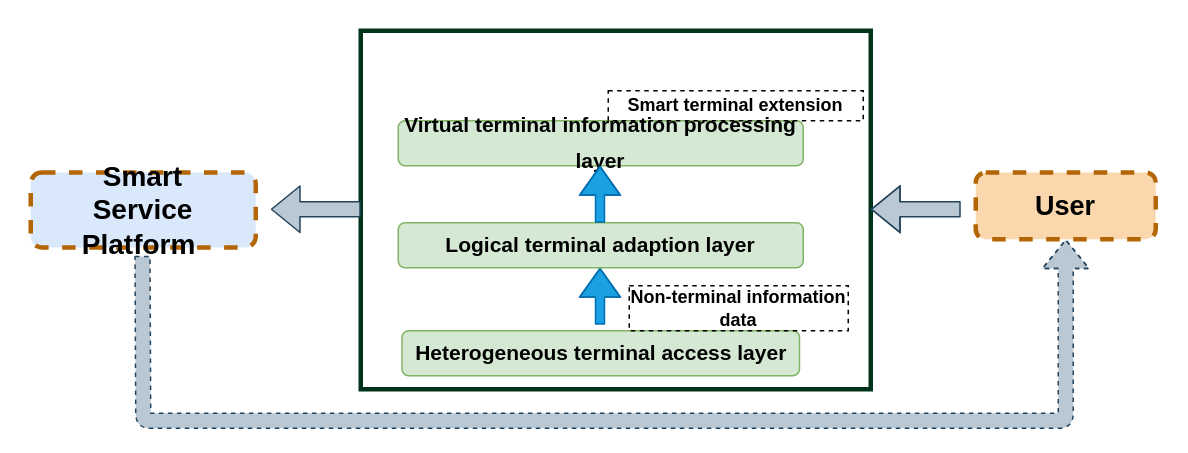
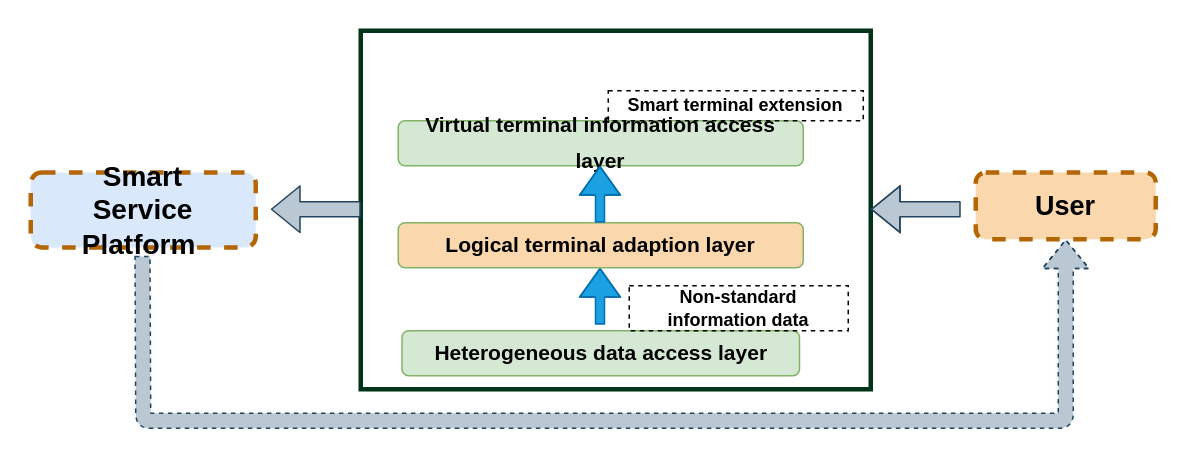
  <mxCell id="0" />
  <mxCell id="1" parent="0" />
- <mxCell id="2" value="&lt;span lang=&quot;EN-US&quot; class=&quot;TextRun  BCX7 SCXW165270680&quot; style=&quot;animation: 0s ease 0s 1 normal none running none ; background: none 0% 0% / auto repeat scroll padding-box border-box rgba(0 , 0 , 0 , 0) ; border: 0px none rgb(0 , 0 , 0) ; border-radius: 0px ; border-collapse: separate ; box-shadow: none ; box-sizing: content-box ; caption-side: top ; clear: none ; clip: auto ; content: normal ; cursor: text ; direction: ltr ; display: inline ; empty-cells: show ; float: none ; font-family: &amp;#34;wordvisi_msfontservice&amp;#34; , &amp;#34;calibri&amp;#34; , &amp;#34;calibri_embeddedfont&amp;#34; , &amp;#34;calibri_msfontservice&amp;#34; , sans-serif ; font-size: 14px ; height: auto ; line-height: 23.742px ; list-style: outside none disc ; margin: 0px ; max-height: none ; max-width: none ; min-height: 0px ; min-width: 0px ; opacity: 1 ; outline: rgb(0 , 0 , 0) none 0px ; overflow-wrap: break-word ; overflow: visible ; padding: 0px ; position: static ; resize: none ; speak: normal ; table-layout: auto ; text-align: justify ; text-shadow: none ; text-overflow: clip ; transition: all 0s ease 0s ; unicode-bidi: normal ; vertical-align: baseline ; visibility: visible ; width: auto ; word-break: normal ; z-index: auto ; zoom: 1 ; appearance: none ; backface-visibility: visible ; border-spacing: 0px ; perspective: none ; perspective-origin: 0px 0px ; transform: none ; transform-origin: 0px 0px ; transform-style: flat&quot;&gt;&lt;span class=&quot;NormalTextRun  BCX7 SCXW165270680&quot;&gt;&lt;b&gt;Heterogeneous terminal access layer&lt;/b&gt;&lt;/span&gt;&lt;/span&gt;" style="rounded=1;whiteSpace=wrap;html=1;fillColor=#d5e8d4;strokeColor=#82b366;" vertex="1" parent="1"><mxGeometry x="267.5" y="220" width="265" height="30" as="geometry" /></mxCell>
+ <mxCell id="2" value="&lt;span lang=&quot;EN-US&quot; class=&quot;TextRun  BCX7 SCXW165270680&quot; style=&quot;animation: 0s ease 0s 1 normal none running none ; background: none 0% 0% / auto repeat scroll padding-box border-box rgba(0 , 0 , 0 , 0) ; border: 0px none rgb(0 , 0 , 0) ; border-radius: 0px ; border-collapse: separate ; box-shadow: none ; box-sizing: content-box ; caption-side: top ; clear: none ; clip: auto ; content: normal ; cursor: text ; direction: ltr ; display: inline ; empty-cells: show ; float: none ; font-family: &amp;#34;wordvisi_msfontservice&amp;#34; , &amp;#34;calibri&amp;#34; , &amp;#34;calibri_embeddedfont&amp;#34; , &amp;#34;calibri_msfontservice&amp;#34; , sans-serif ; font-size: 14px ; height: auto ; line-height: 23.742px ; list-style: outside none disc ; margin: 0px ; max-height: none ; max-width: none ; min-height: 0px ; min-width: 0px ; opacity: 1 ; outline: rgb(0 , 0 , 0) none 0px ; overflow-wrap: break-word ; overflow: visible ; padding: 0px ; position: static ; resize: none ; speak: normal ; table-layout: auto ; text-align: justify ; text-shadow: none ; text-overflow: clip ; transition: all 0s ease 0s ; unicode-bidi: normal ; vertical-align: baseline ; visibility: visible ; width: auto ; word-break: normal ; z-index: auto ; zoom: 1 ; appearance: none ; backface-visibility: visible ; border-spacing: 0px ; perspective: none ; perspective-origin: 0px 0px ; transform: none ; transform-origin: 0px 0px ; transform-style: flat&quot;&gt;&lt;span class=&quot;NormalTextRun  BCX7 SCXW165270680&quot;&gt;&lt;b&gt;Heterogeneous data access layer&lt;/b&gt;&lt;/span&gt;&lt;/span&gt;" style="rounded=1;whiteSpace=wrap;html=1;fillColor=#d5e8d4;strokeColor=#82b366;" vertex="1" parent="1"><mxGeometry x="267.5" y="220" width="265" height="30" as="geometry" /></mxCell>
  <mxCell id="3" value="" style="shape=flexArrow;endArrow=classic;html=1;width=6;endSize=6;fillColor=#1ba1e2;strokeColor=#006EAF;" edge="1" parent="1"><mxGeometry width="50" height="50" relative="1" as="geometry"><mxPoint x="399.5" y="216" as="sourcePoint" /><mxPoint x="399.5" y="178" as="targetPoint" /><Array as="points"><mxPoint x="399.5" y="198" /></Array></mxGeometry></mxCell>
- <mxCell id="4" value="&lt;span lang=&quot;EN-US&quot; class=&quot;TextRun  BCX7 SCXW242761454&quot; style=&quot;animation: 0s ease 0s 1 normal none running none ; background: none 0% 0% / auto repeat scroll padding-box border-box rgba(0 , 0 , 0 , 0) ; border: 0px none rgb(0 , 0 , 0) ; border-radius: 0px ; border-collapse: separate ; box-shadow: none ; box-sizing: content-box ; caption-side: top ; clear: none ; clip: auto ; content: normal ; cursor: text ; direction: ltr ; display: inline ; empty-cells: show ; float: none ; font-family: &amp;#34;wordvisi_msfontservice&amp;#34; , &amp;#34;calibri&amp;#34; , &amp;#34;calibri_embeddedfont&amp;#34; , &amp;#34;calibri_msfontservice&amp;#34; , sans-serif ; font-size: 14px ; height: auto ; line-height: 23.742px ; list-style: outside none disc ; margin: 0px ; max-height: none ; max-width: none ; min-height: 0px ; min-width: 0px ; opacity: 1 ; outline: rgb(0 , 0 , 0) none 0px ; overflow-wrap: break-word ; overflow: visible ; padding: 0px ; position: static ; resize: none ; speak: normal ; table-layout: auto ; text-align: justify ; text-shadow: none ; text-overflow: clip ; transition: all 0s ease 0s ; unicode-bidi: normal ; vertical-align: baseline ; visibility: visible ; width: auto ; word-break: normal ; z-index: auto ; zoom: 1 ; appearance: none ; backface-visibility: visible ; border-spacing: 0px ; perspective: none ; perspective-origin: 0px 0px ; transform: none ; transform-origin: 0px 0px ; transform-style: flat&quot;&gt;&lt;span class=&quot;NormalTextRun  BCX7 SCXW242761454&quot;&gt;&lt;b&gt;Virtual terminal information processing layer&lt;/b&gt;&lt;/span&gt;&lt;/span&gt;" style="rounded=1;whiteSpace=wrap;html=1;fillColor=#d5e8d4;strokeColor=#82b366;" vertex="1" parent="1"><mxGeometry x="265" y="80" width="270" height="30" as="geometry" /></mxCell>
- <mxCell id="5" value="&lt;span lang=&quot;EN-US&quot; class=&quot;TextRun  BCX7 SCXW212982111&quot; style=&quot;animation: 0s ease 0s 1 normal none running none ; background: none 0% 0% / auto repeat scroll padding-box border-box rgba(0 , 0 , 0 , 0) ; border: 0px none rgb(0 , 0 , 0) ; border-radius: 0px ; border-collapse: separate ; box-shadow: none ; box-sizing: content-box ; caption-side: top ; clear: none ; clip: auto ; content: normal ; cursor: text ; direction: ltr ; display: inline ; empty-cells: show ; float: none ; font-family: &amp;#34;wordvisi_msfontservice&amp;#34; , &amp;#34;calibri&amp;#34; , &amp;#34;calibri_embeddedfont&amp;#34; , &amp;#34;calibri_msfontservice&amp;#34; , sans-serif ; font-size: 14px ; height: auto ; line-height: 23.742px ; list-style: outside none disc ; margin: 0px ; max-height: none ; max-width: none ; min-height: 0px ; min-width: 0px ; opacity: 1 ; outline: rgb(0 , 0 , 0) none 0px ; overflow-wrap: break-word ; overflow: visible ; padding: 0px ; position: static ; resize: none ; speak: normal ; table-layout: auto ; text-align: justify ; text-shadow: none ; text-overflow: clip ; transition: all 0s ease 0s ; unicode-bidi: normal ; vertical-align: baseline ; visibility: visible ; width: auto ; word-break: normal ; z-index: auto ; zoom: 1 ; appearance: none ; backface-visibility: visible ; border-spacing: 0px ; perspective: none ; perspective-origin: 0px 0px ; transform: none ; transform-origin: 0px 0px ; transform-style: flat&quot;&gt;&lt;span class=&quot;NormalTextRun  BCX7 SCXW212982111&quot;&gt;&lt;b&gt;Logical terminal adaption layer&lt;/b&gt;&lt;/span&gt;&lt;/span&gt;" style="rounded=1;whiteSpace=wrap;html=1;fillColor=#d5e8d4;strokeColor=#82b366;" vertex="1" parent="1"><mxGeometry x="265" y="148" width="270" height="30" as="geometry" /></mxCell>
+ <mxCell id="4" value="&lt;span lang=&quot;EN-US&quot; class=&quot;TextRun  BCX7 SCXW242761454&quot; style=&quot;animation: 0s ease 0s 1 normal none running none ; background: none 0% 0% / auto repeat scroll padding-box border-box rgba(0 , 0 , 0 , 0) ; border: 0px none rgb(0 , 0 , 0) ; border-radius: 0px ; border-collapse: separate ; box-shadow: none ; box-sizing: content-box ; caption-side: top ; clear: none ; clip: auto ; content: normal ; cursor: text ; direction: ltr ; display: inline ; empty-cells: show ; float: none ; font-family: &amp;#34;wordvisi_msfontservice&amp;#34; , &amp;#34;calibri&amp;#34; , &amp;#34;calibri_embeddedfont&amp;#34; , &amp;#34;calibri_msfontservice&amp;#34; , sans-serif ; font-size: 14px ; height: auto ; line-height: 23.742px ; list-style: outside none disc ; margin: 0px ; max-height: none ; max-width: none ; min-height: 0px ; min-width: 0px ; opacity: 1 ; outline: rgb(0 , 0 , 0) none 0px ; overflow-wrap: break-word ; overflow: visible ; padding: 0px ; position: static ; resize: none ; speak: normal ; table-layout: auto ; text-align: justify ; text-shadow: none ; text-overflow: clip ; transition: all 0s ease 0s ; unicode-bidi: normal ; vertical-align: baseline ; visibility: visible ; width: auto ; word-break: normal ; z-index: auto ; zoom: 1 ; appearance: none ; backface-visibility: visible ; border-spacing: 0px ; perspective: none ; perspective-origin: 0px 0px ; transform: none ; transform-origin: 0px 0px ; transform-style: flat&quot;&gt;&lt;span class=&quot;NormalTextRun  BCX7 SCXW242761454&quot;&gt;&lt;b&gt;Virtual terminal information access layer&lt;/b&gt;&lt;/span&gt;&lt;/span&gt;" style="rounded=1;whiteSpace=wrap;html=1;fillColor=#d5e8d4;strokeColor=#82b366;" vertex="1" parent="1"><mxGeometry x="265" y="80" width="270" height="30" as="geometry" /></mxCell>
+ <mxCell id="5" value="&lt;span lang=&quot;EN-US&quot; class=&quot;TextRun  BCX7 SCXW212982111&quot; style=&quot;animation: 0s ease 0s 1 normal none running none ; background: none 0% 0% / auto repeat scroll padding-box border-box rgba(0 , 0 , 0 , 0) ; border: 0px none rgb(0 , 0 , 0) ; border-radius: 0px ; border-collapse: separate ; box-shadow: none ; box-sizing: content-box ; caption-side: top ; clear: none ; clip: auto ; content: normal ; cursor: text ; direction: ltr ; display: inline ; empty-cells: show ; float: none ; font-family: &amp;#34;wordvisi_msfontservice&amp;#34; , &amp;#34;calibri&amp;#34; , &amp;#34;calibri_embeddedfont&amp;#34; , &amp;#34;calibri_msfontservice&amp;#34; , sans-serif ; font-size: 14px ; height: auto ; line-height: 23.742px ; list-style: outside none disc ; margin: 0px ; max-height: none ; max-width: none ; min-height: 0px ; min-width: 0px ; opacity: 1 ; outline: rgb(0 , 0 , 0) none 0px ; overflow-wrap: break-word ; overflow: visible ; padding: 0px ; position: static ; resize: none ; speak: normal ; table-layout: auto ; text-align: justify ; text-shadow: none ; text-overflow: clip ; transition: all 0s ease 0s ; unicode-bidi: normal ; vertical-align: baseline ; visibility: visible ; width: auto ; word-break: normal ; z-index: auto ; zoom: 1 ; appearance: none ; backface-visibility: visible ; border-spacing: 0px ; perspective: none ; perspective-origin: 0px 0px ; transform: none ; transform-origin: 0px 0px ; transform-style: flat&quot;&gt;&lt;span class=&quot;NormalTextRun  BCX7 SCXW212982111&quot;&gt;&lt;b&gt;Logical terminal adaption layer&lt;/b&gt;&lt;/span&gt;&lt;/span&gt;" style="rounded=1;whiteSpace=wrap;html=1;fillColor=#fad7ac;strokeColor=#82b366;" vertex="1" parent="1"><mxGeometry x="265" y="148" width="270" height="30" as="geometry" /></mxCell>
  <mxCell id="6" value="" style="shape=flexArrow;endArrow=classic;html=1;width=6;endSize=6;fillColor=#1ba1e2;strokeColor=#006EAF;" edge="1" parent="1"><mxGeometry width="50" height="50" relative="1" as="geometry"><mxPoint x="399.5" y="148" as="sourcePoint" /><mxPoint x="399.5" y="110" as="targetPoint" /><Array as="points"><mxPoint x="399.5" y="130" /></Array></mxGeometry></mxCell>
- <mxCell id="7" value="&lt;span&gt;&lt;b&gt;Non-terminal information data&lt;/b&gt;&lt;/span&gt;" style="text;html=1;fillColor=none;align=center;verticalAlign=middle;whiteSpace=wrap;rounded=0;strokeColor=#000000;dashed=1;" vertex="1" parent="1"><mxGeometry x="419" y="190" width="146" height="30" as="geometry" /></mxCell>
+ <mxCell id="7" value="&lt;span&gt;&lt;b&gt;Non-standard information data&lt;/b&gt;&lt;/span&gt;" style="text;html=1;fillColor=none;align=center;verticalAlign=middle;whiteSpace=wrap;rounded=0;strokeColor=#000000;dashed=1;" vertex="1" parent="1"><mxGeometry x="419" y="190" width="146" height="30" as="geometry" /></mxCell>
  <mxCell id="8" value="&lt;b&gt;Smart terminal extension&lt;/b&gt;" style="text;html=1;fillColor=none;align=center;verticalAlign=middle;whiteSpace=wrap;rounded=0;strokeColor=#000000;dashed=1;" vertex="1" parent="1"><mxGeometry x="405" y="60" width="170" height="20" as="geometry" /></mxCell>
  <mxCell id="9" value="" style="rounded=0;whiteSpace=wrap;html=1;gradientColor=#ffffff;fillColor=none;strokeWidth=3;strokeColor=#00331A;" vertex="1" parent="1"><mxGeometry x="240" y="20" width="340" height="239" as="geometry" /></mxCell>
  <mxCell id="10" value="&lt;div&gt;&lt;font face=&quot;calibri, calibri_embeddedfont, calibri_msfontservice, sans-serif&quot;&gt;&lt;span style=&quot;font-size: 18.667px&quot;&gt;&lt;b&gt;Smart &lt;br&gt;Service Platform&amp;nbsp;&lt;/b&gt;&lt;/span&gt;&lt;/font&gt;&lt;/div&gt;" style="rounded=1;whiteSpace=wrap;html=1;dashed=1;strokeColor=#b46504;strokeWidth=3;fillColor=#dae8fc;align=center;" vertex="1" parent="1"><mxGeometry x="20" y="114.5" width="150" height="50" as="geometry" /></mxCell>
  <mxCell id="11" value="&lt;font style=&quot;font-size: 18px&quot;&gt;&lt;b&gt;User&lt;/b&gt;&lt;/font&gt;" style="rounded=1;whiteSpace=wrap;html=1;dashed=1;strokeColor=#b46504;strokeWidth=3;fillColor=#fad7ac;" vertex="1" parent="1"><mxGeometry x="650" y="114.5" width="120" height="44.5" as="geometry" /></mxCell>
  <mxCell id="12" value="" style="shape=flexArrow;endArrow=classic;html=1;fillColor=#bac8d3;strokeColor=#23445d;" edge="1" parent="1"><mxGeometry width="50" height="50" relative="1" as="geometry"><mxPoint x="240" y="139" as="sourcePoint" /><mxPoint x="180" y="139" as="targetPoint" /></mxGeometry></mxCell>
  <mxCell id="13" value="" style="shape=flexArrow;endArrow=classic;html=1;fillColor=#bac8d3;strokeColor=#23445d;" edge="1" parent="1"><mxGeometry width="50" height="50" relative="1" as="geometry"><mxPoint x="640" y="139" as="sourcePoint" /><mxPoint x="580" y="139" as="targetPoint" /><Array as="points"><mxPoint x="630" y="139" /></Array></mxGeometry></mxCell>
  <mxCell id="14" value="" style="shape=flexArrow;endArrow=classic;html=1;entryX=0.5;entryY=1;entryDx=0;entryDy=0;dashed=1;fillColor=#bac8d3;strokeColor=#23445d;" edge="1" parent="1" target="11"><mxGeometry width="50" height="50" relative="1" as="geometry"><mxPoint x="94.5" y="170" as="sourcePoint" /><mxPoint x="770" y="280" as="targetPoint" /><Array as="points"><mxPoint x="95" y="280" /><mxPoint x="710" y="280" /></Array></mxGeometry></mxCell>
